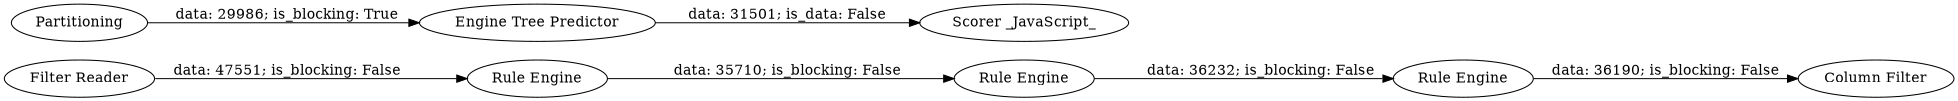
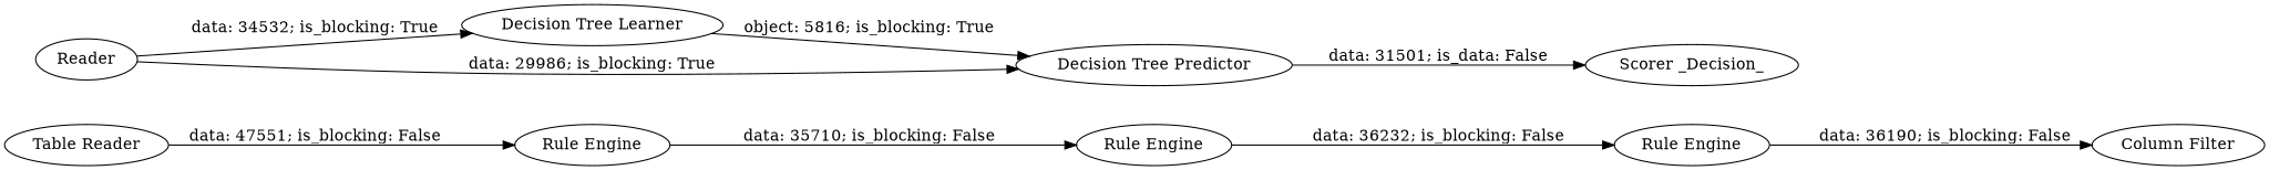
  digraph {
    rankdir=LR
    n1 [label="Rule Engine"]
    n2 [label="Column Filter"]
    n3 [label="Rule Engine"]
-   n5 [label="Engine Tree Predictor"]
-   n6 [label="Scorer _JavaScript_"]
-   n7 [label=Partitioning]
+   n4 [label="Decision Tree Learner"]
+   n5 [label="Decision Tree Predictor"]
+   n6 [label="Scorer _Decision_"]
+   n7 [label=Reader]
    n8 [label="Rule Engine"]
-   n9 [label="Filter Reader"]
+   n9 [label="Table Reader"]
    n1 -> n2 [label="data: 36190; is_blocking: False"]
    n3 -> n1 [label="data: 36232; is_blocking: False"]
+   n4 -> n5 [label="object: 5816; is_blocking: True"]
    n5 -> n6 [label="data: 31501; is_data: False"]
+   n7 -> n4 [label="data: 34532; is_blocking: True"]
    n7 -> n5 [label="data: 29986; is_blocking: True"]
    n8 -> n3 [label="data: 35710; is_blocking: False"]
    n9 -> n8 [label="data: 47551; is_blocking: False"]
  }
